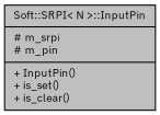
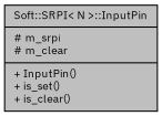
  digraph {
    fontname="IBM Plex Sans"
-   n1 [color=black fillcolor=grey75 fontcolor=black fontname="IBM Plex Sans" fontsize=10 height=0.2 label="{Soft::SRPI\< N \>::InputPin\n|# m_srpi\l# m_pin\l|+ InputPin()\l+ is_set()\l+ is_clear()\l}" shape=record style=filled width=0.4]
+   n1 [color=black fillcolor=grey75 fontcolor=black fontname="IBM Plex Sans" fontsize=10 height=0.2 label="{Soft::SRPI\< N \>::InputPin\n|# m_srpi\l# m_clear\l|+ InputPin()\l+ is_set()\l+ is_clear()\l}" shape=record style=filled width=0.4]
  }
